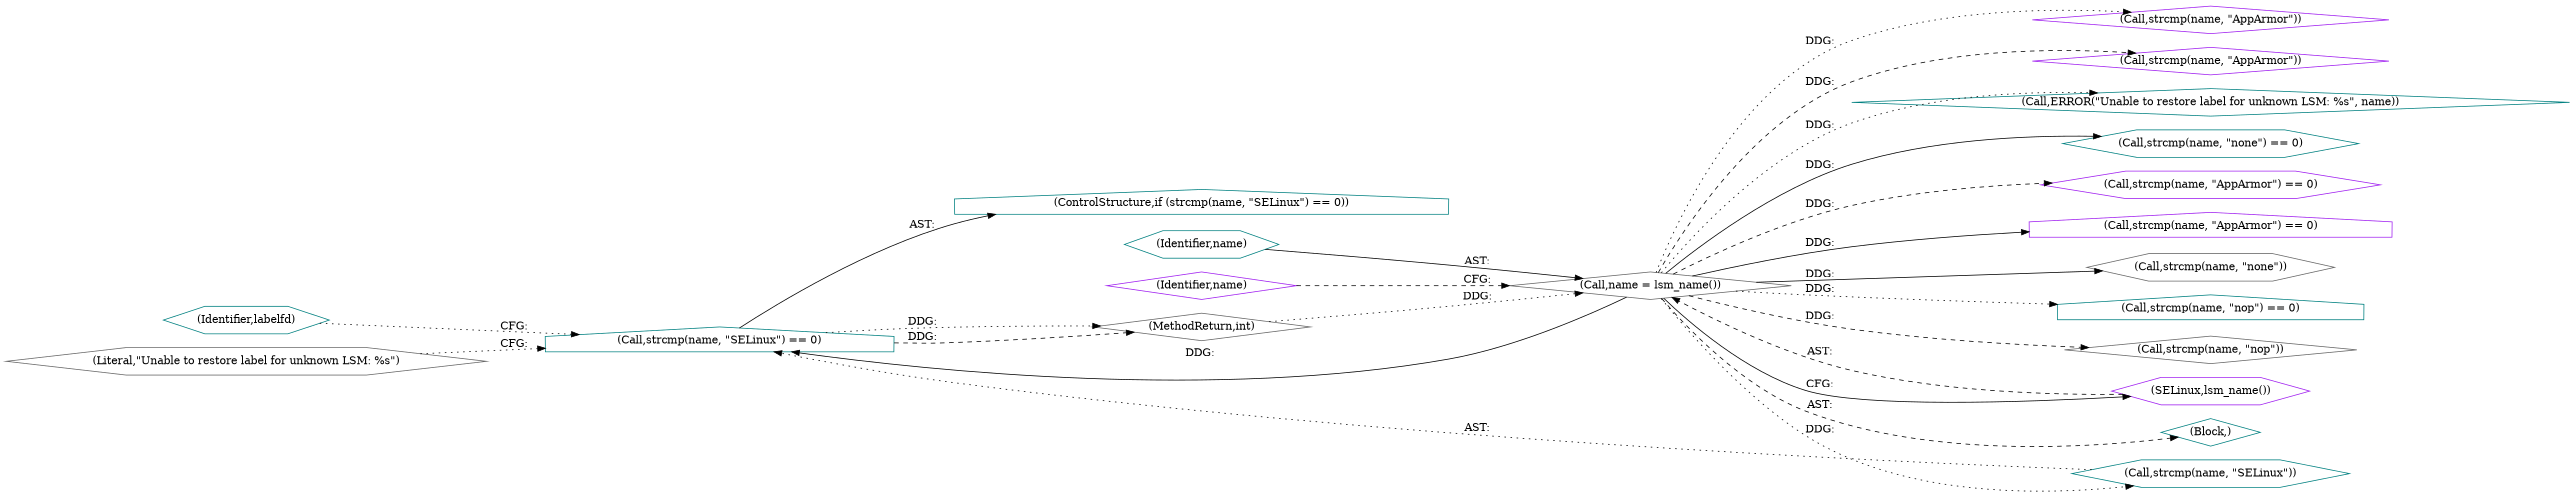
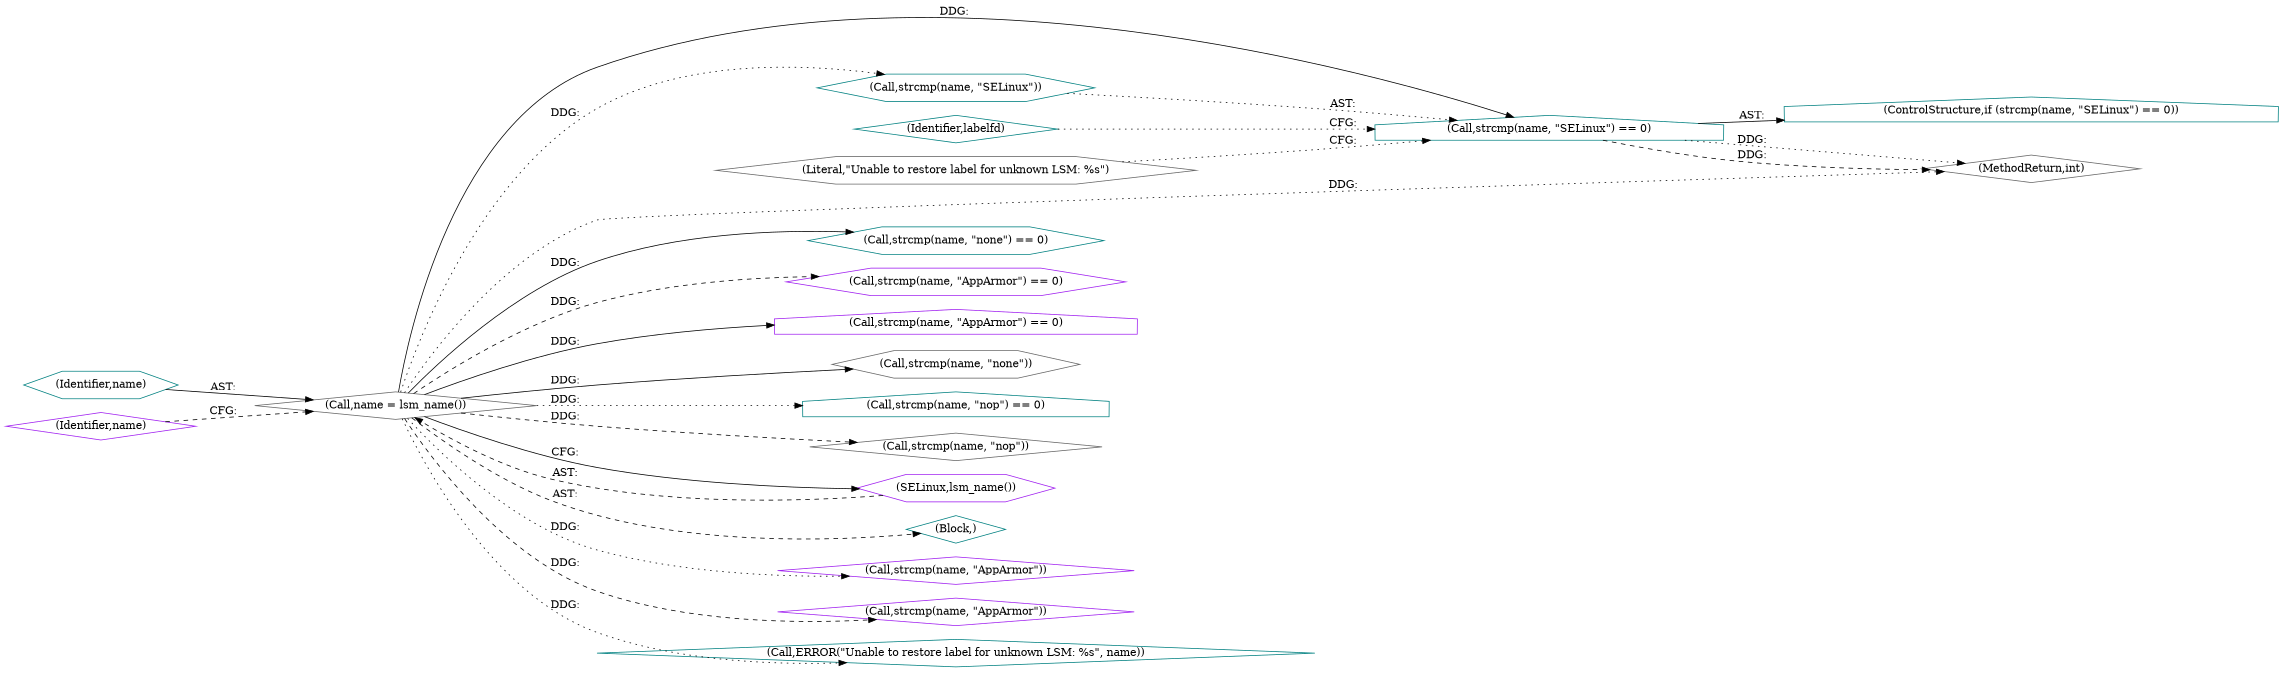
  digraph {
    rankdir=LR
    node [color=teal shape=diamond]
    edge [style=dotted]
    n1 [label="(Call,strcmp(name, \"SELinux\") == 0)" shape=house]
    n2 [label="(ControlStructure,if (strcmp(name, \"SELinux\") == 0))" shape=house]
    n3 [color=gray40 label="(MethodReturn,int)"]
    n4 [color=gray40 label="(Call,name = lsm_name())"]
    n5 [label="(Call,strcmp(name, \"SELinux\"))" shape=hexagon]
    n6 [label="(Call,strcmp(name, \"none\") == 0)" shape=hexagon]
    n7 [color=purple label="(Call,strcmp(name, \"AppArmor\") == 0)" shape=hexagon]
    n8 [color=purple label="(Call,strcmp(name, \"AppArmor\") == 0)" shape=house]
    n9 [color=gray40 label="(Call,strcmp(name, \"none\"))" shape=hexagon]
    n10 [label="(Call,strcmp(name, \"nop\") == 0)" shape=house]
    n11 [color=gray40 label="(Call,strcmp(name, \"nop\"))"]
    n12 [color=purple label="(SELinux,lsm_name())" shape=hexagon]
    n13 [label="(Block,)"]
    n14 [color=purple label="(Call,strcmp(name, \"AppArmor\"))"]
    n15 [color=purple label="(Call,strcmp(name, \"AppArmor\"))"]
    n16 [label="(Call,ERROR(\"Unable to restore label for unknown LSM: %s\", name))"]
-   n17 [label="(Identifier,labelfd)" shape=hexagon]
+   n17 [label="(Identifier,labelfd)"]
    n18 [color=gray40 label="(Literal,\"Unable to restore label for unknown LSM: %s\")" shape=hexagon]
    n19 [label="(Identifier,name)" shape=hexagon]
    n20 [color=purple label="(Identifier,name)"]
    n1 -> n2 [label="AST: " style=solid]
    n1 -> n3 [label="DDG: "]
    n1 -> n3 [label="DDG: " style=dashed]
    n4 -> n1 [label="DDG: " style=solid]
-   n3 -> n4 [label="DDG: "]
+   n4 -> n3 [label="DDG: "]
    n4 -> n5 [label="DDG: "]
    n4 -> n6 [label="DDG: " style=solid]
    n4 -> n7 [label="DDG: " style=dashed]
    n4 -> n8 [label="DDG: " style=solid]
    n4 -> n9 [label="DDG: " style=solid]
    n4 -> n10 [label="DDG: "]
    n4 -> n11 [label="DDG: " style=dashed]
    n4 -> n12 [label="CFG: " style=solid]
    n4 -> n13 [label="AST: " style=dashed]
    n4 -> n14 [label="DDG: "]
    n4 -> n15 [label="DDG: " style=dashed]
    n4 -> n16 [label="DDG: "]
    n5 -> n1 [label="AST: "]
    n12 -> n4 [label="AST: " style=dashed]
    n17 -> n1 [label="CFG: "]
    n18 -> n1 [label="CFG: "]
    n19 -> n4 [label="AST: " style=solid]
    n20 -> n4 [label="CFG: " style=dashed]
  }
